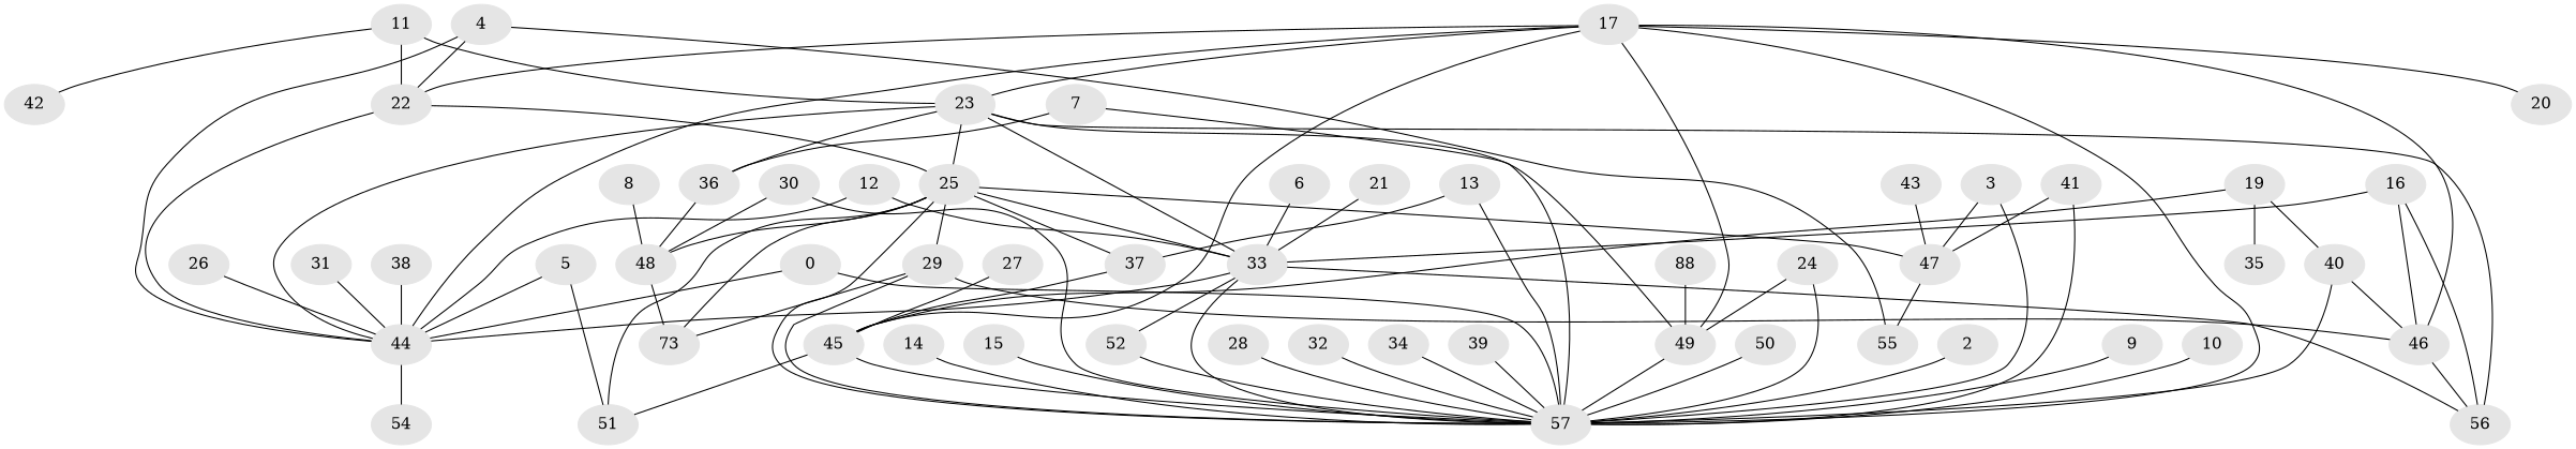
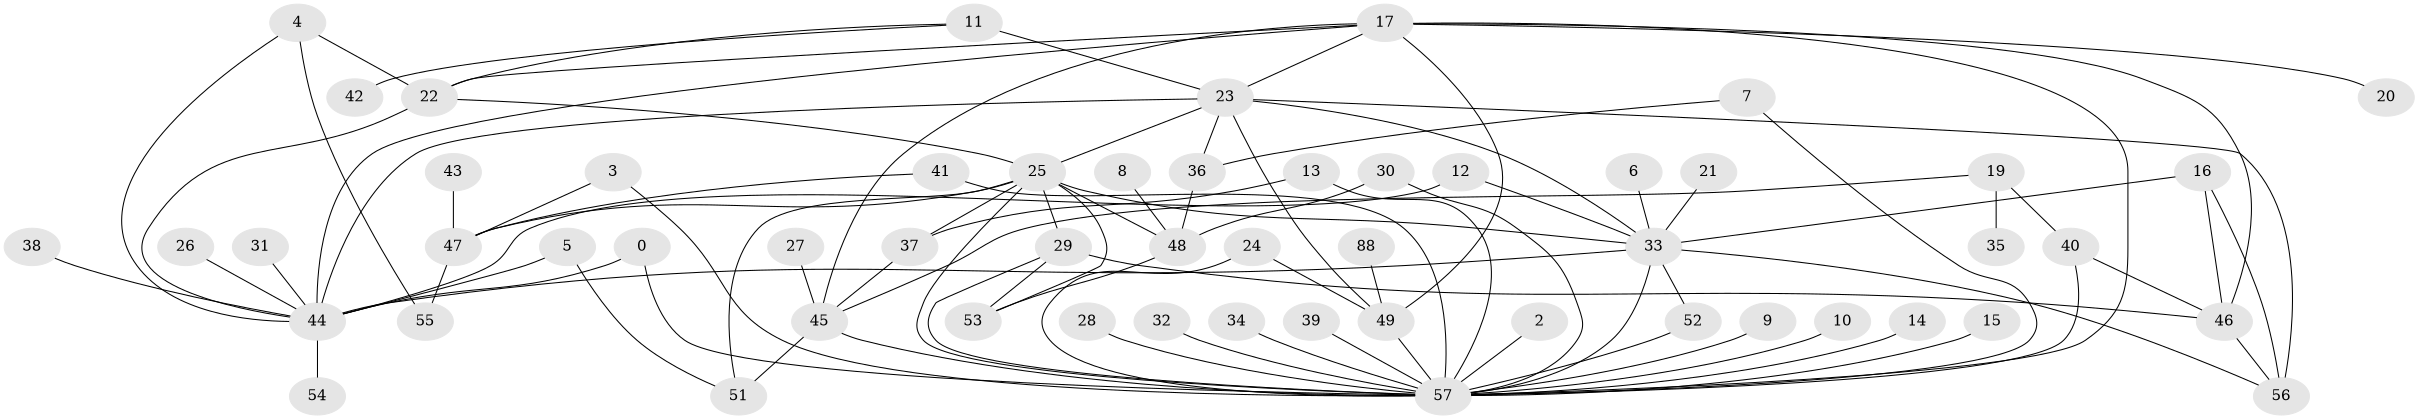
  graph {
    node [color=gray90 style=filled]
    edge [weight=1.0]
    n1 [label=0]
    44
    57
    54
    2
    3
    47
    55
    4
    22
    25
    5
    51
    6
    33
    56
    52
    7
    36
    48
    8
-   53 [label=73]
+   53
    9
    10
    11
    23
    42
    49
    12
    13
    37
    45
    14
    15
    16
    46
    17
    20
    n39 [label=88]
    19
    35
    40
    21
    29
    24
    26
    27
    28
    30
    31
    32
    34
    38
    39
    41
    43
-   50
    n1 -- 44
    n1 -- 57
    44 -- 54
    2 -- 57
    3 -- 57
    3 -- 47
    47 -- 55
    4 -- 44
    4 -- 55
    4 -- 22
    22 -- 44
    22 -- 25
    25 -- 57
    25 -- 47
    25 -- 51
    25 -- 33
    25 -- 48
    25 -- 53
    25 -- 37
    25 -- 29
    5 -- 44
    5 -- 51
    6 -- 33
    33 -- 44
    33 -- 57
    33 -- 56
    33 -- 52
    52 -- 57
    7 -- 57
    7 -- 36
    36 -- 48
    48 -- 53
    8 -- 48
    9 -- 57
    10 -- 57
    11 -- 22
    11 -- 23 [weight=2.0]
    11 -- 42
    23 -- 44
    23 -- 25
    23 -- 33
    23 -- 56 [weight=2.0]
    23 -- 36
    23 -- 49
    49 -- 57 [weight=2.0]
    12 -- 44
    12 -- 33
    13 -- 57
    13 -- 37
    37 -- 45
    45 -- 57
    45 -- 51
    14 -- 57
    15 -- 57
    16 -- 33
    16 -- 56
    16 -- 46
    46 -- 56
    17 -- 44
    17 -- 57
    17 -- 22
    17 -- 23
    17 -- 49
    17 -- 45
    17 -- 46
    17 -- 20
    n39 -- 49
    19 -- 45 [weight=2.0]
    19 -- 35
    19 -- 40
    40 -- 57
    40 -- 46
    21 -- 33
    29 -- 57
    29 -- 53
    29 -- 46 [weight=2.0]
    24 -- 57
    24 -- 49
    26 -- 44
    27 -- 45
    28 -- 57
    30 -- 57
    30 -- 48
    31 -- 44
    32 -- 57
    34 -- 57
    38 -- 44
    39 -- 57
    41 -- 57
    41 -- 47
    43 -- 47
-   50 -- 57
  }
